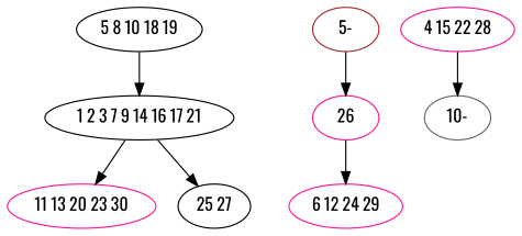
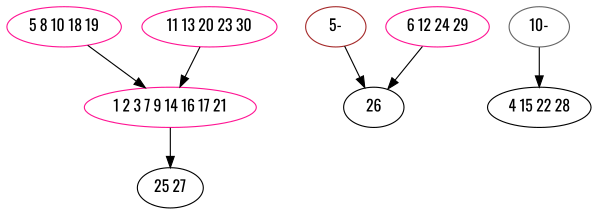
  digraph {
    fontname=Oswald
    node [color=deeppink fontname=Oswald]
    edge [fontname=Oswald]
-   n1 [color=black label="5 8 10 18 19"]
-   n2 [color=black label="1 2 3 7 9 14 16 17 21"]
+   n1 [label="5 8 10 18 19"]
+   n2 [label="1 2 3 7 9 14 16 17 21"]
    n3 [color=brown label="5-"]
-   n4 [label=26]
+   n4 [color=black label=26]
    n5 [label="11 13 20 23 30"]
    n6 [color=black label="25 27"]
    n7 [label="6 12 24 29"]
    n8 [color=gray40 label="10-"]
-   n9 [label="4 15 22 28"]
+   n9 [color=black label="4 15 22 28"]
    n1 -> n2
-   n2 -> n5
+   n5 -> n2
    n2 -> n6
    n3 -> n4
-   n4 -> n7
-   n9 -> n8
+   n7 -> n4
+   n8 -> n9
  }
